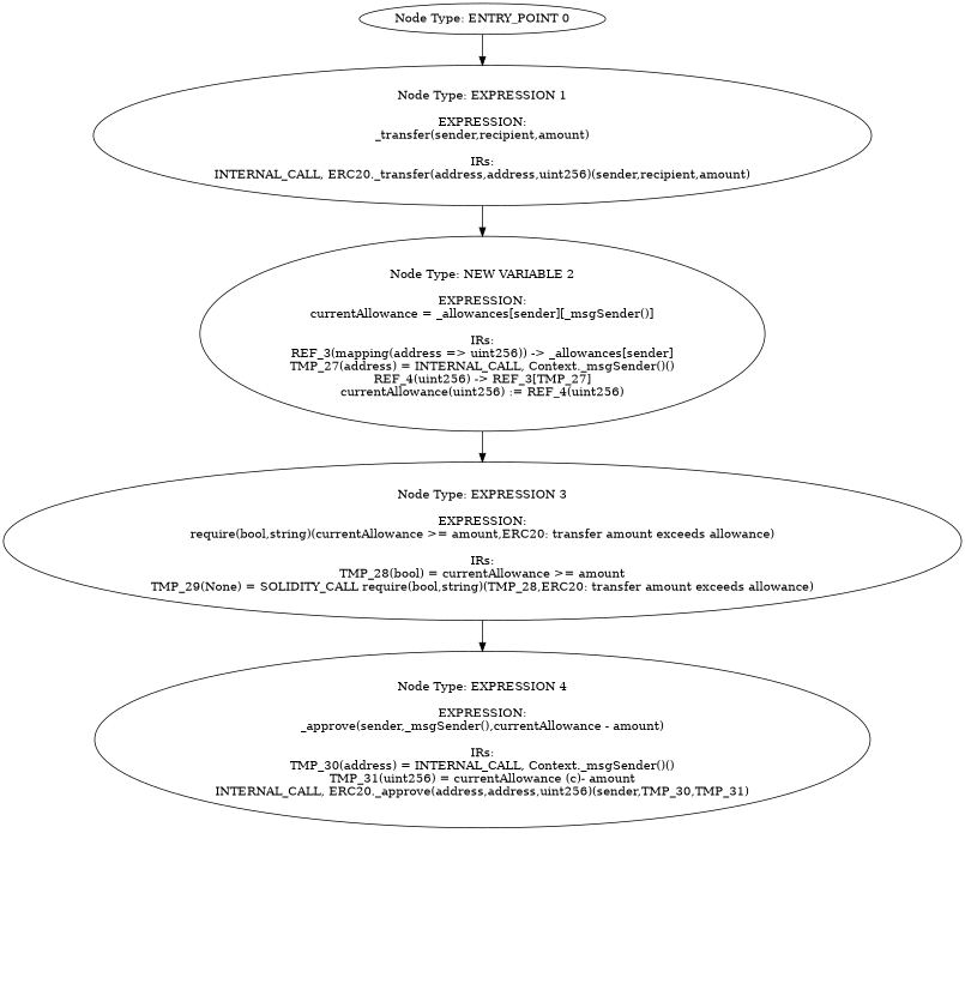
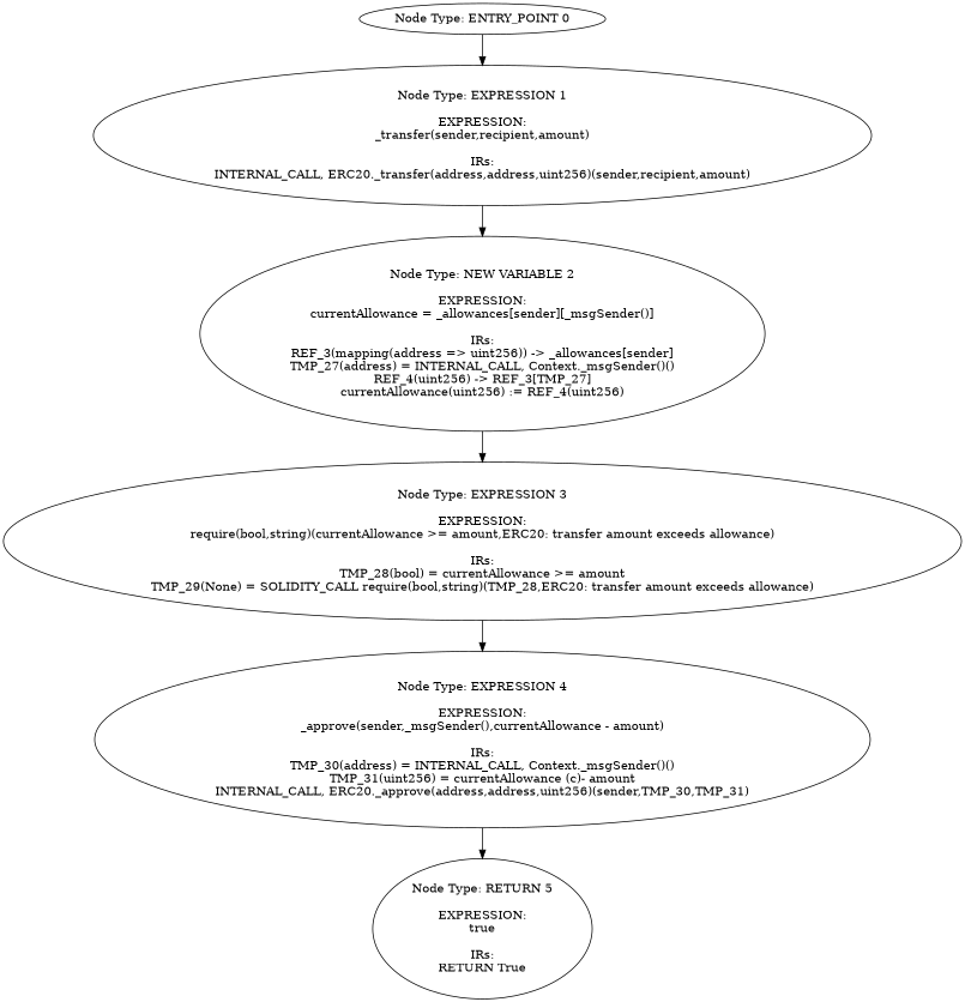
  digraph {
    n1 [label="Node Type: ENTRY_POINT 0\n"]
    n2 [label="Node Type: EXPRESSION 1\n\nEXPRESSION:\n_transfer(sender,recipient,amount)\n\nIRs:\nINTERNAL_CALL, ERC20._transfer(address,address,uint256)(sender,recipient,amount)"]
    n3 [label="Node Type: NEW VARIABLE 2\n\nEXPRESSION:\ncurrentAllowance = _allowances[sender][_msgSender()]\n\nIRs:\nREF_3(mapping(address => uint256)) -> _allowances[sender]\nTMP_27(address) = INTERNAL_CALL, Context._msgSender()()\nREF_4(uint256) -> REF_3[TMP_27]\ncurrentAllowance(uint256) := REF_4(uint256)"]
    n4 [label="Node Type: EXPRESSION 3\n\nEXPRESSION:\nrequire(bool,string)(currentAllowance >= amount,ERC20: transfer amount exceeds allowance)\n\nIRs:\nTMP_28(bool) = currentAllowance >= amount\nTMP_29(None) = SOLIDITY_CALL require(bool,string)(TMP_28,ERC20: transfer amount exceeds allowance)"]
    n5 [label="Node Type: EXPRESSION 4\n\nEXPRESSION:\n_approve(sender,_msgSender(),currentAllowance - amount)\n\nIRs:\nTMP_30(address) = INTERNAL_CALL, Context._msgSender()()\nTMP_31(uint256) = currentAllowance (c)- amount\nINTERNAL_CALL, ERC20._approve(address,address,uint256)(sender,TMP_30,TMP_31)"]
+   n6 [label="Node Type: RETURN 5\n\nEXPRESSION:\ntrue\n\nIRs:\nRETURN True"]
    n1 -> n2
    n2 -> n3
    n3 -> n4
    n4 -> n5
+   n5 -> n6
  }
